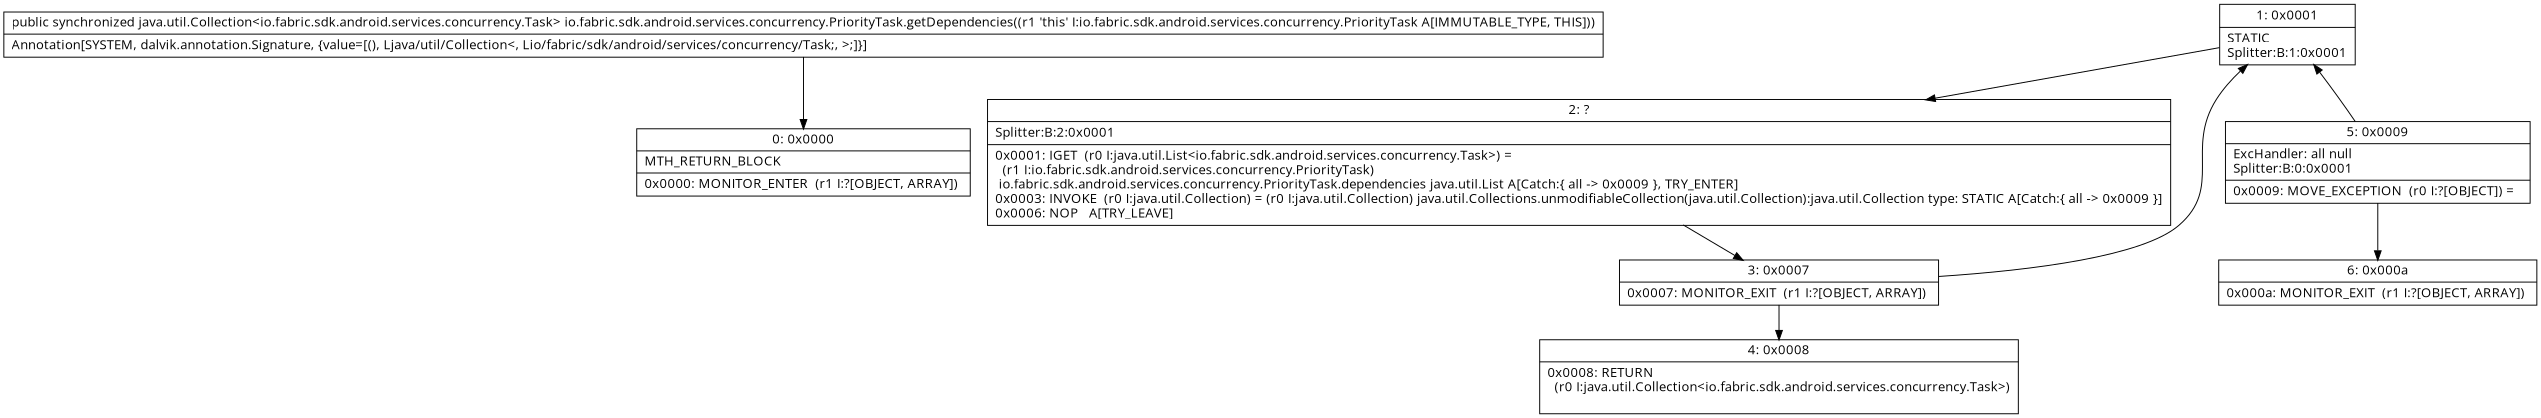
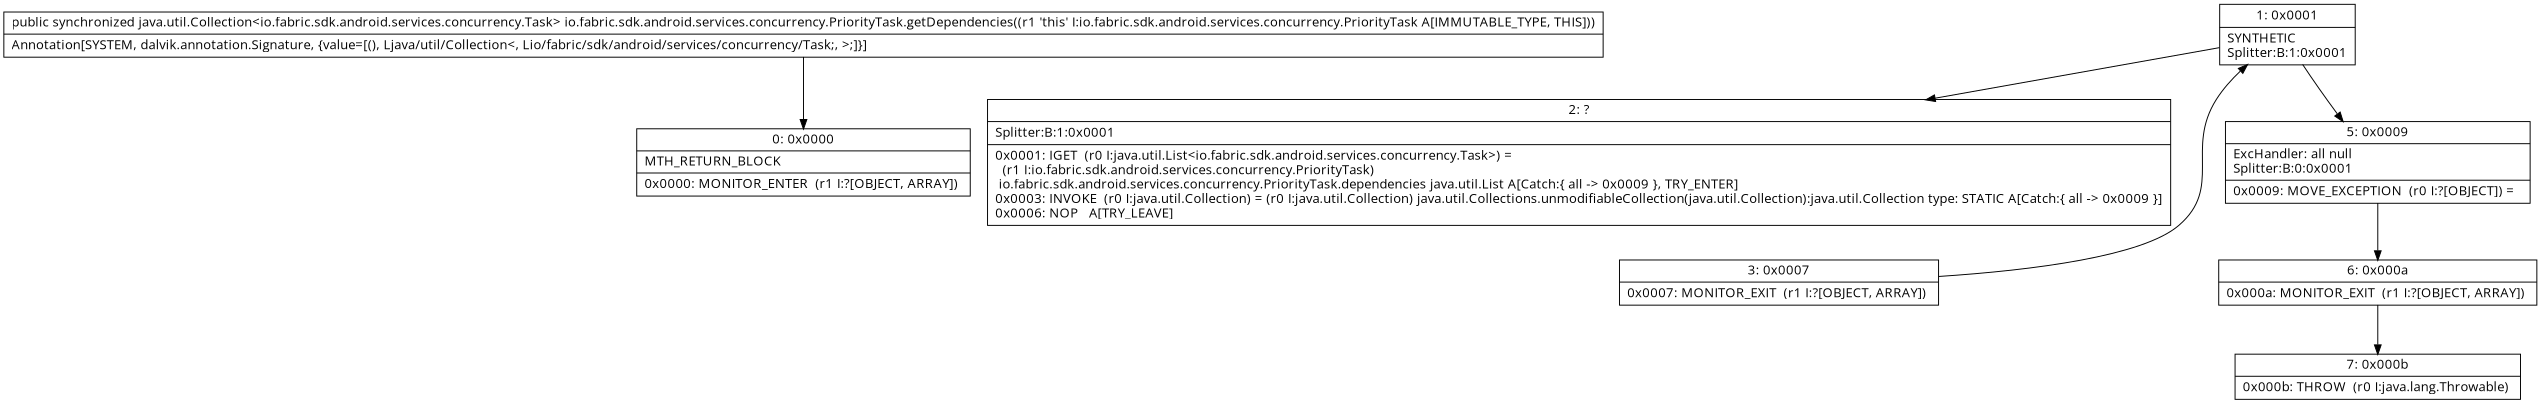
  digraph {
    fontname="Open Sans"
    node [fontname="Open Sans" shape=record]
    edge [fontname="Open Sans"]
    n1 [label="{0\:\ 0x0000|MTH_RETURN_BLOCK\l|0x0000: MONITOR_ENTER  (r1 I:?[OBJECT, ARRAY]) \l}"]
-   n2 [label="{1\:\ 0x0001|STATIC\lSplitter:B:1:0x0001\l}"]
-   n3 [label="{2\:\ ?|Splitter:B:2:0x0001\l|0x0001: IGET  (r0 I:java.util.List\<io.fabric.sdk.android.services.concurrency.Task\>) = \l  (r1 I:io.fabric.sdk.android.services.concurrency.PriorityTask)\l io.fabric.sdk.android.services.concurrency.PriorityTask.dependencies java.util.List A[Catch:\{ all \-\> 0x0009 \}, TRY_ENTER]\l0x0003: INVOKE  (r0 I:java.util.Collection) = (r0 I:java.util.Collection) java.util.Collections.unmodifiableCollection(java.util.Collection):java.util.Collection type: STATIC A[Catch:\{ all \-\> 0x0009 \}]\l0x0006: NOP   A[TRY_LEAVE]\l}"]
+   n2 [label="{1\:\ 0x0001|SYNTHETIC\lSplitter:B:1:0x0001\l}"]
+   n3 [label="{2\:\ ?|Splitter:B:1:0x0001\l|0x0001: IGET  (r0 I:java.util.List\<io.fabric.sdk.android.services.concurrency.Task\>) = \l  (r1 I:io.fabric.sdk.android.services.concurrency.PriorityTask)\l io.fabric.sdk.android.services.concurrency.PriorityTask.dependencies java.util.List A[Catch:\{ all \-\> 0x0009 \}, TRY_ENTER]\l0x0003: INVOKE  (r0 I:java.util.Collection) = (r0 I:java.util.Collection) java.util.Collections.unmodifiableCollection(java.util.Collection):java.util.Collection type: STATIC A[Catch:\{ all \-\> 0x0009 \}]\l0x0006: NOP   A[TRY_LEAVE]\l}"]
    n4 [label="{5\:\ 0x0009|ExcHandler: all null\lSplitter:B:0:0x0001\l|0x0009: MOVE_EXCEPTION  (r0 I:?[OBJECT]) =  \l}"]
    n5 [label="{3\:\ 0x0007|0x0007: MONITOR_EXIT  (r1 I:?[OBJECT, ARRAY]) \l}"]
    n6 [label="{6\:\ 0x000a|0x000a: MONITOR_EXIT  (r1 I:?[OBJECT, ARRAY]) \l}"]
-   n7 [label="{4\:\ 0x0008|0x0008: RETURN  \l  (r0 I:java.util.Collection\<io.fabric.sdk.android.services.concurrency.Task\>)\l \l}"]
+   n8 [label="{7\:\ 0x000b|0x000b: THROW  (r0 I:java.lang.Throwable) \l}"]
    n9 [label="{public synchronized java.util.Collection\<io.fabric.sdk.android.services.concurrency.Task\> io.fabric.sdk.android.services.concurrency.PriorityTask.getDependencies((r1 'this' I:io.fabric.sdk.android.services.concurrency.PriorityTask A[IMMUTABLE_TYPE, THIS]))  | Annotation[SYSTEM, dalvik.annotation.Signature, \{value=[(), Ljava\/util\/Collection\<, Lio\/fabric\/sdk\/android\/services\/concurrency\/Task;, \>;]\}]\l}"]
    n2 -> n3
-   n4 -> n2
-   n3 -> n5
+   n2 -> n4
    n4 -> n6
    n5 -> n2
-   n5 -> n7
+   n6 -> n8
    n9 -> n1
  }
